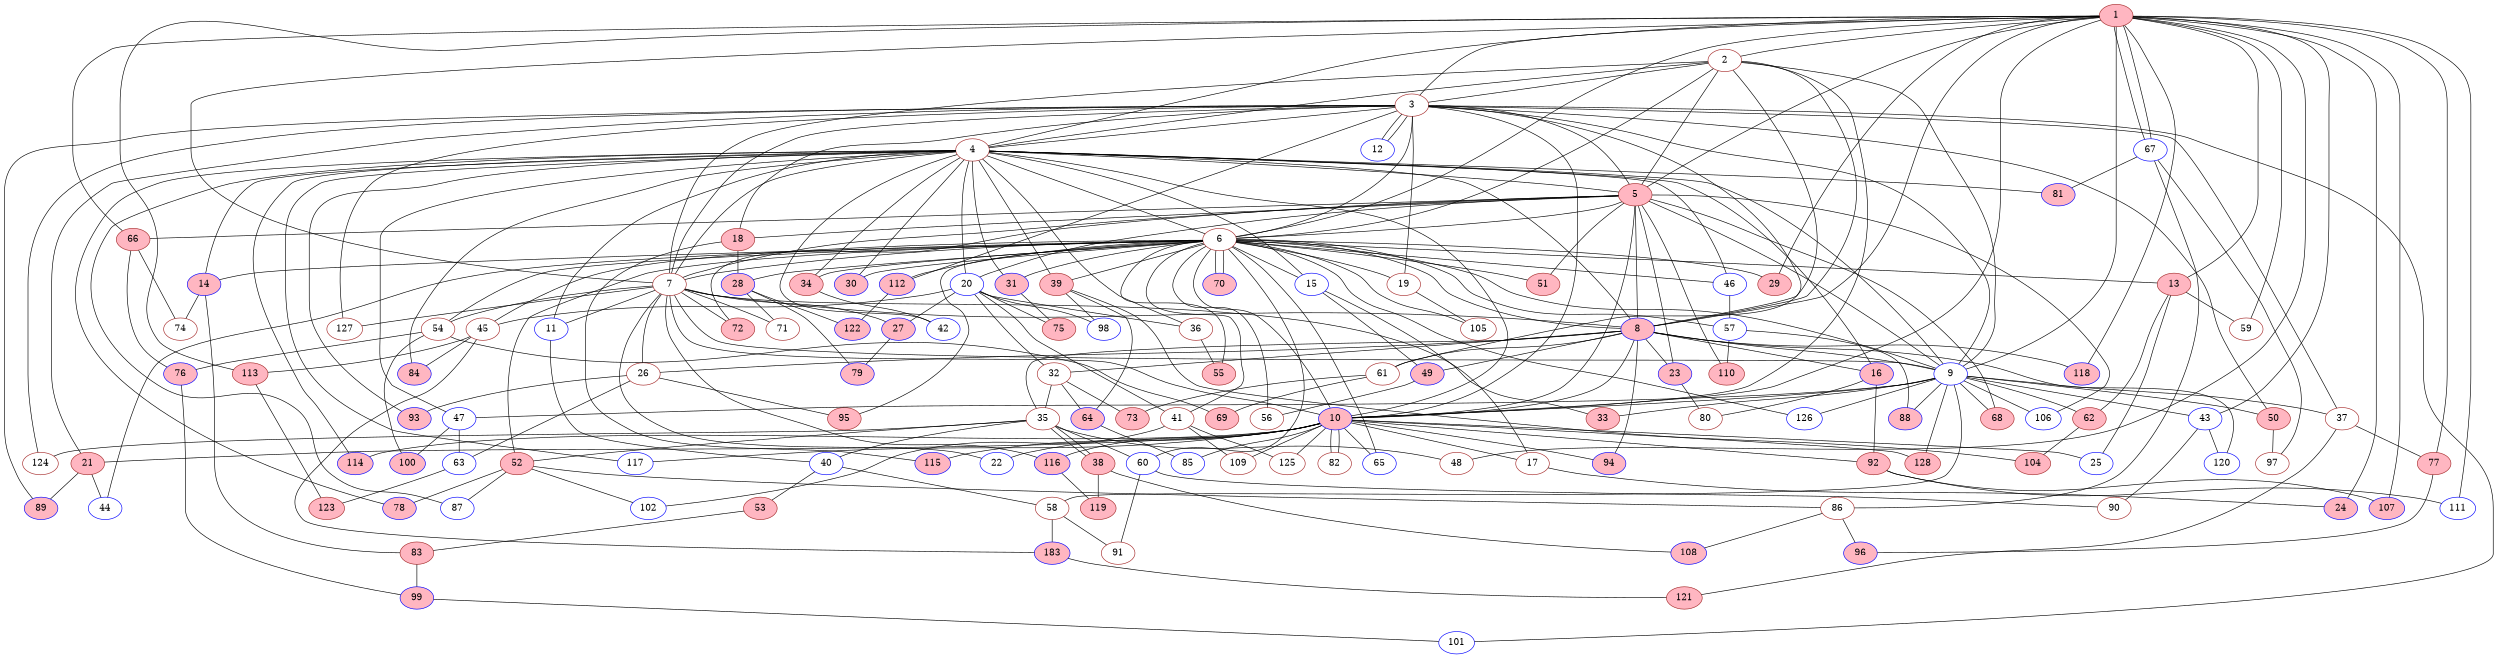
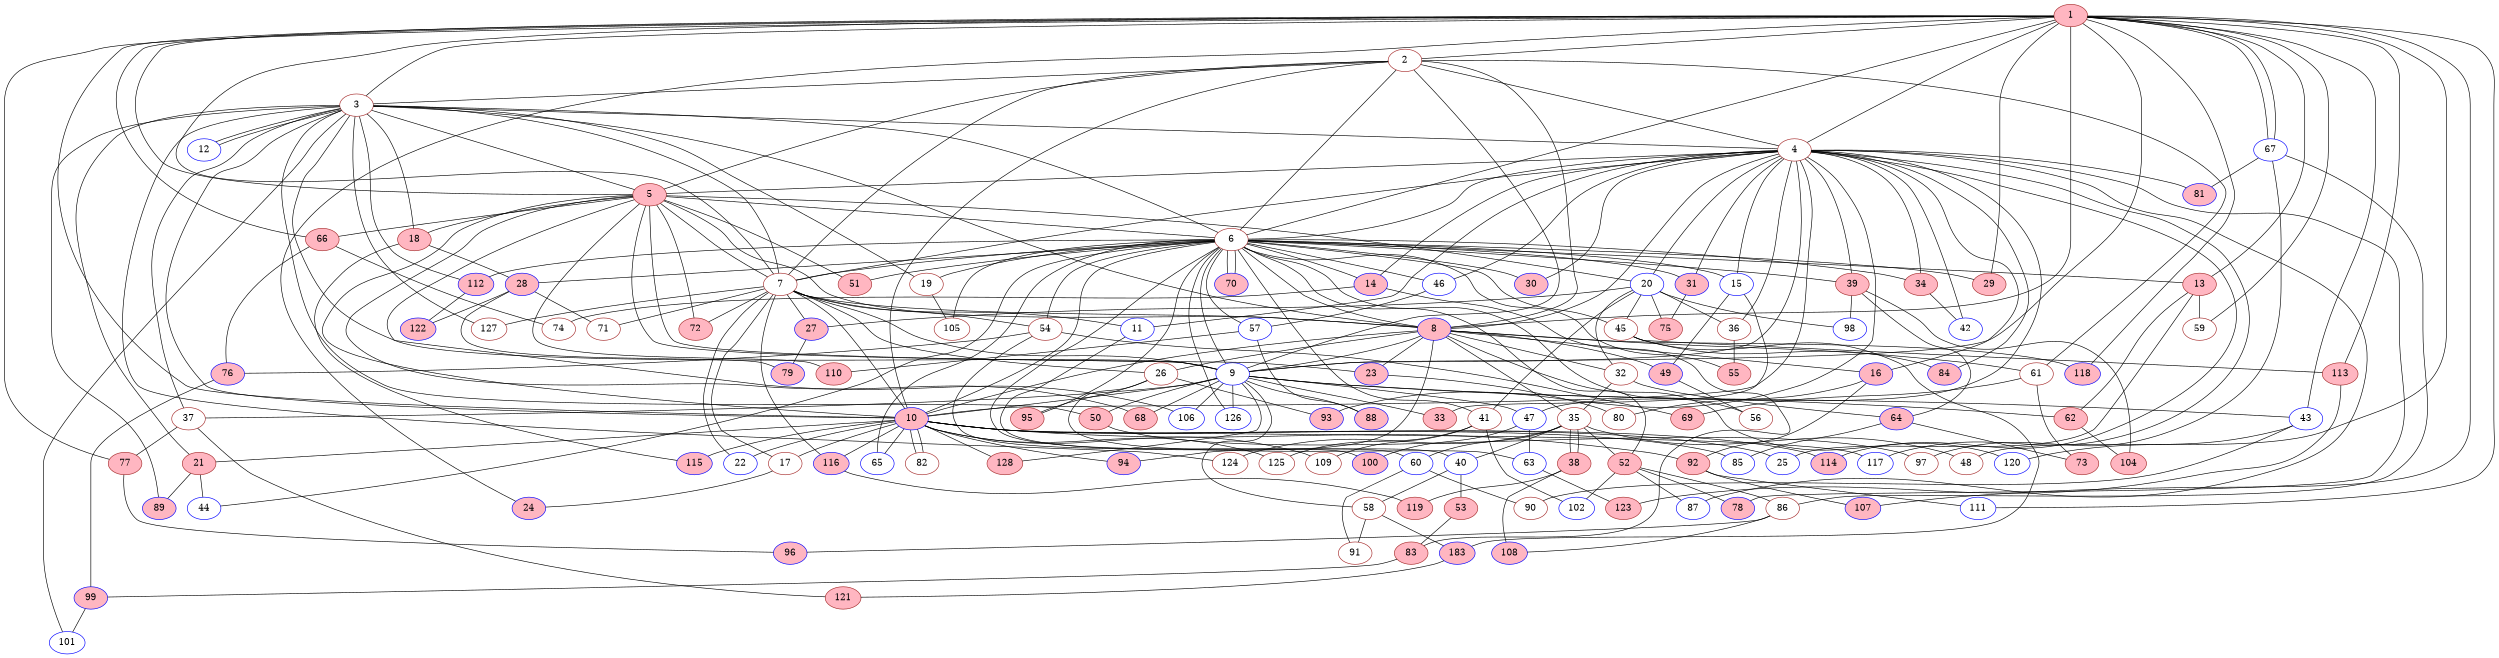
  graph {
    node [color=brown fillcolor=lightpink style=filled]
    2 [fillcolor=white]
    1
    3 [fillcolor=white]
    4 [fillcolor=white]
    5
    6 [fillcolor=white]
    7 [fillcolor=white]
    8 [color=blue]
    9 [color=blue fillcolor=white]
    10 [color=blue]
    13
    24 [color=blue]
    29
    43 [color=blue fillcolor=white]
    48 [fillcolor=white]
    59 [fillcolor=white]
    66
    67 [color=blue fillcolor=white]
    77
    107 [color=blue]
    111 [color=blue fillcolor=white]
    113
    118 [color=blue]
    61 [fillcolor=white]
    12 [color=blue fillcolor=white]
    18
    19 [fillcolor=white]
    21
    37 [fillcolor=white]
    50
    89 [color=blue]
    101 [color=blue fillcolor=white]
    112 [color=blue]
    124 [fillcolor=white]
    127 [fillcolor=white]
    11 [color=blue fillcolor=white]
    14 [color=blue]
    15 [color=blue fillcolor=white]
    16 [color=blue]
    20 [color=blue fillcolor=white]
    30 [color=blue]
    31 [color=blue]
    34
    36 [fillcolor=white]
    39
    42 [color=blue fillcolor=white]
    46 [color=blue fillcolor=white]
    47 [color=blue fillcolor=white]
    78 [color=blue]
    81 [color=blue]
    84 [color=blue]
    87 [color=blue fillcolor=white]
    93 [color=blue]
    114 [color=blue]
    117 [color=blue fillcolor=white]
    23 [color=blue]
    51
    68
    72
    106 [color=blue fillcolor=white]
    110
    28 [color=blue]
    41 [fillcolor=white]
    44 [color=blue fillcolor=white]
    45 [fillcolor=white]
    52
    54 [fillcolor=white]
    55
    56 [fillcolor=white]
    57 [color=blue fillcolor=white]
    60 [color=blue fillcolor=white]
    65 [color=blue fillcolor=white]
    70 [color=blue]
    95
    105 [fillcolor=white]
    126 [color=blue fillcolor=white]
    17 [fillcolor=white]
    22 [color=blue fillcolor=white]
    26 [fillcolor=white]
    27 [color=blue]
    71 [fillcolor=white]
    116 [color=blue]
    32 [fillcolor=white]
    35 [fillcolor=white]
    49 [color=blue]
    94 [color=blue]
    120 [color=blue fillcolor=white]
    33
    58 [fillcolor=white]
    62
    88 [color=blue]
    128
    25 [color=blue fillcolor=white]
    82 [fillcolor=white]
    85 [color=blue fillcolor=white]
    92
    109 [fillcolor=white]
    115 [color=blue]
    125 [fillcolor=white]
    90 [fillcolor=white]
    74 [fillcolor=white]
    76 [color=blue]
    97 [fillcolor=white]
    86 [fillcolor=white]
    96 [color=blue]
    123
    73
    69
    121
    122 [color=blue]
    40 [color=blue fillcolor=white]
    83
    80 [fillcolor=white]
    75
    98 [color=blue fillcolor=white]
    64 [color=blue]
    104
    63 [color=blue fillcolor=white]
    100 [color=blue]
    53
    79 [color=blue]
    102 [color=blue fillcolor=white]
    n123 [color=blue label=183]
    91 [fillcolor=white]
    119
    38
    99 [color=blue]
    108 [color=blue]
    2 -- 3
    2 -- 4
    2 -- 5
    2 -- 6
    2 -- 7
    2 -- 8
    2 -- 9
    2 -- 10
    2 -- 61
    1 -- 2
    1 -- 3
    1 -- 4
    1 -- 5
    1 -- 6
    1 -- 7
    1 -- 8
    1 -- 9
    1 -- 10
    1 -- 13
    1 -- 24
    1 -- 29
    1 -- 43
    1 -- 48
    1 -- 59
    1 -- 66
    1 -- 67
    1 -- 67
    1 -- 77
    1 -- 107
    1 -- 111
    1 -- 113
    1 -- 118
    3 -- 4
    3 -- 5
    3 -- 6
    3 -- 7
    3 -- 8
    3 -- 9
    3 -- 10
    3 -- 12
    3 -- 12
    3 -- 18
    3 -- 19
    3 -- 21
    3 -- 37
    3 -- 50
    3 -- 89
    3 -- 101
    3 -- 112
    3 -- 124
    3 -- 127
    4 -- 5
    4 -- 6
    4 -- 7
    4 -- 8
    4 -- 9
    4 -- 10
    4 -- 11
    4 -- 14
    4 -- 15
    4 -- 16
    4 -- 20
    4 -- 30
    4 -- 31
    4 -- 34
    4 -- 36
    4 -- 39
    4 -- 42
    4 -- 46
    4 -- 47
    4 -- 78
    4 -- 81
    4 -- 84
    4 -- 87
    4 -- 93
    4 -- 114
    4 -- 117
    5 -- 6
    5 -- 7
    5 -- 8
    5 -- 9
    5 -- 10
    5 -- 66
    5 -- 18
    5 -- 20
    5 -- 23
    5 -- 51
    5 -- 68
    5 -- 72
    5 -- 106
    5 -- 110
    6 -- 7
    6 -- 8
    6 -- 9
    6 -- 10
    6 -- 13
    6 -- 29
    6 -- 19
    6 -- 112
    6 -- 14
    6 -- 15
    6 -- 30
    6 -- 31
    6 -- 34
    6 -- 39
    6 -- 46
    6 -- 51
    6 -- 28
    6 -- 41
    6 -- 44
    6 -- 45
    6 -- 52
    6 -- 54
    6 -- 55
    6 -- 56
    6 -- 57
    6 -- 60
    6 -- 65
    6 -- 70
    6 -- 70
    6 -- 95
    6 -- 105
    6 -- 126
    7 -- 8
    7 -- 9
    7 -- 10
    7 -- 127
    7 -- 11
    7 -- 72
    7 -- 54
    7 -- 17
    7 -- 22
    7 -- 26
    7 -- 27
    7 -- 71
    7 -- 116
    8 -- 9
    8 -- 10
    8 -- 118
    8 -- 61
    8 -- 16
    8 -- 23
    8 -- 26
    8 -- 32
    8 -- 35
    8 -- 49
    8 -- 94
    8 -- 120
    9 -- 10
    9 -- 43
    9 -- 37
    9 -- 50
    9 -- 47
    9 -- 68
    9 -- 106
    9 -- 126
    9 -- 33
    9 -- 58
    9 -- 62
    9 -- 88
    9 -- 128
    10 -- 21
    10 -- 114
    10 -- 117
    10 -- 65
    10 -- 17
    10 -- 22
    10 -- 116
    10 -- 94
    10 -- 128
    10 -- 25
    10 -- 82
    10 -- 82
    10 -- 85
    10 -- 92
    10 -- 109
    10 -- 115
    10 -- 125
    13 -- 59
    13 -- 62
    13 -- 25
    43 -- 120
    43 -- 90
    66 -- 74
    66 -- 76
    67 -- 81
    67 -- 97
    67 -- 86
    77 -- 96
    113 -- 123
    61 -- 73
    61 -- 69
    18 -- 28
    18 -- 115
    19 -- 105
    21 -- 89
    21 -- 44
    37 -- 77
    37 -- 121
    50 -- 97
    112 -- 122
    11 -- 40
    14 -- 74
    14 -- 83
    15 -- 49
    15 -- 33
    16 -- 92
    16 -- 80
    20 -- 36
    20 -- 41
    20 -- 45
    20 -- 27
    20 -- 32
    20 -- 75
    20 -- 98
    31 -- 75
    34 -- 42
    36 -- 55
    39 -- 98
    39 -- 64
    39 -- 104
    46 -- 57
    47 -- 63
    47 -- 100
    23 -- 80
    28 -- 71
    28 -- 122
    28 -- 79
    41 -- 109
    41 -- 125
    41 -- 102
    45 -- 113
    45 -- 84
    45 -- n123
    52 -- 78
    52 -- 87
    52 -- 86
    52 -- 102
    54 -- 76
    54 -- 69
    54 -- 100
    57 -- 110
    57 -- 88
    60 -- 90
    60 -- 91
    17 -- 24
    26 -- 93
    26 -- 95
    26 -- 63
    27 -- 79
    116 -- 119
    32 -- 35
-   32 -- 73
+   64 -- 73
    32 -- 64
    35 -- 48
    35 -- 124
    35 -- 52
    35 -- 60
    35 -- 40
    35 -- 38
    35 -- 38
    49 -- 56
    58 -- n123
    58 -- 91
    62 -- 104
    92 -- 107
    92 -- 111
    76 -- 99
    86 -- 96
    86 -- 108
    40 -- 58
    40 -- 53
    83 -- 99
    64 -- 85
    63 -- 123
    53 -- 83
    n123 -- 121
    38 -- 119
    38 -- 108
    99 -- 101
  }
